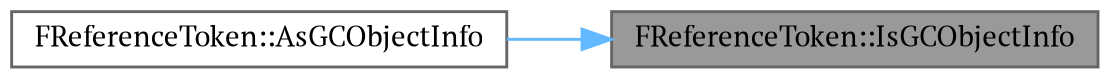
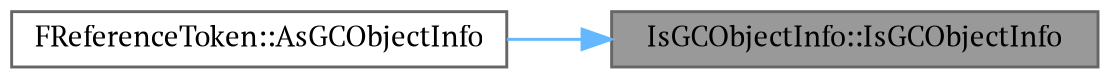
  digraph {
    rankdir=RL
    fontname="PT Serif"
    node [fontname="PT Serif" fontsize=10 shape=box style=filled]
-   n1 [color=gray40 fillcolor=grey60 fontcolor=black height=0.2 label="FReferenceToken::IsGCObjectInfo" width=0.4]
+   n1 [color=gray40 fillcolor=grey60 fontcolor=black height=0.2 label="IsGCObjectInfo::IsGCObjectInfo" width=0.4]
    n2 [color=grey40 fillcolor=white height=0.2 label="FReferenceToken::AsGCObjectInfo" width=0.4]
    n1 -> n2 [color=steelblue1 dir=back fontname="PT Serif" fontsize=10 labelfontname=Helvetica labelfontsize=10 style=solid]
  }
